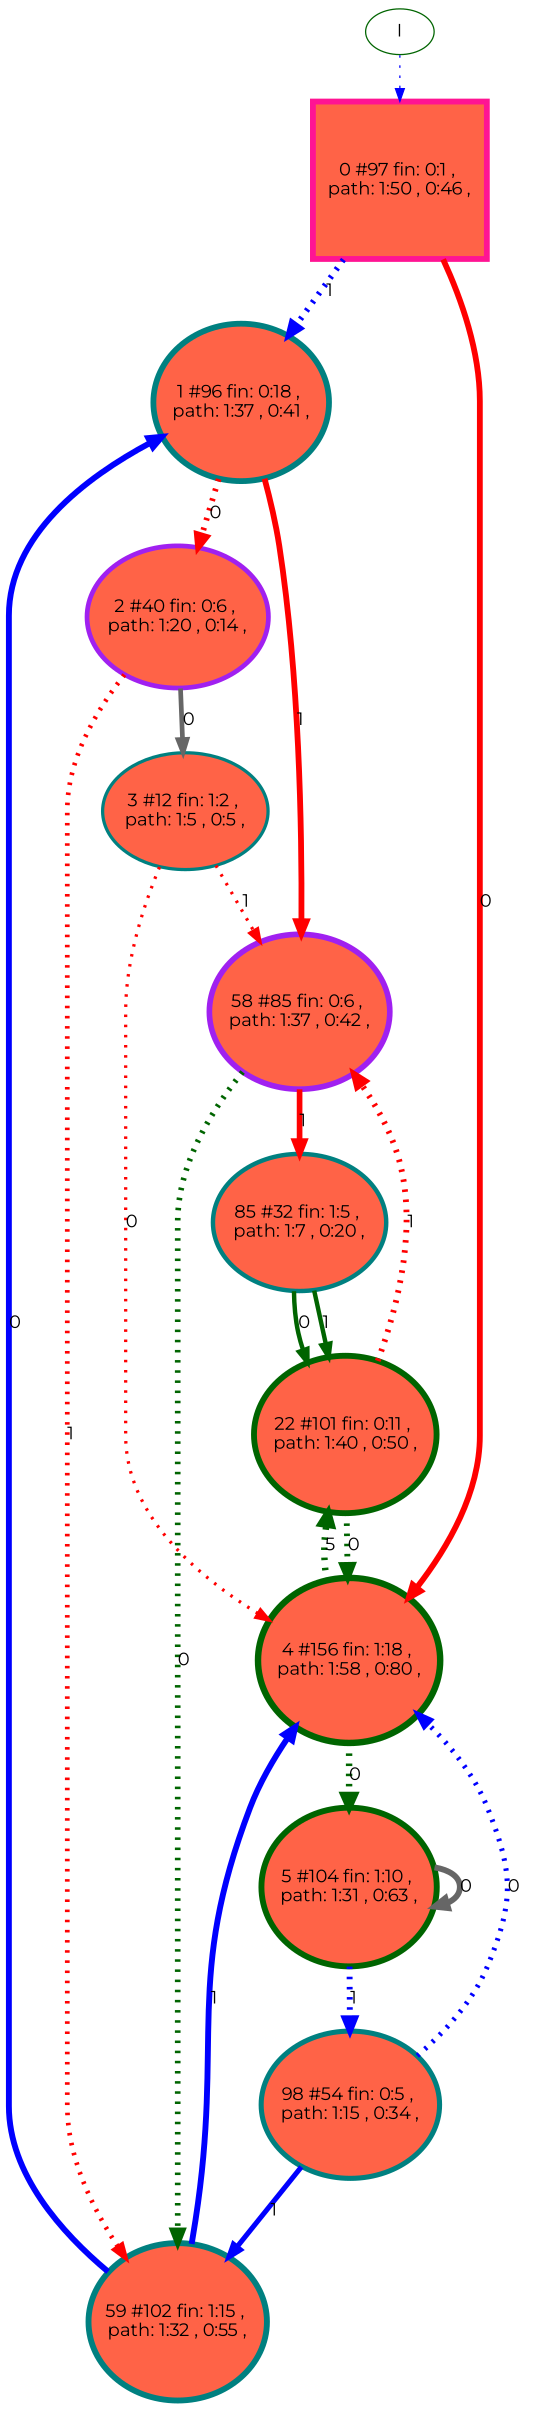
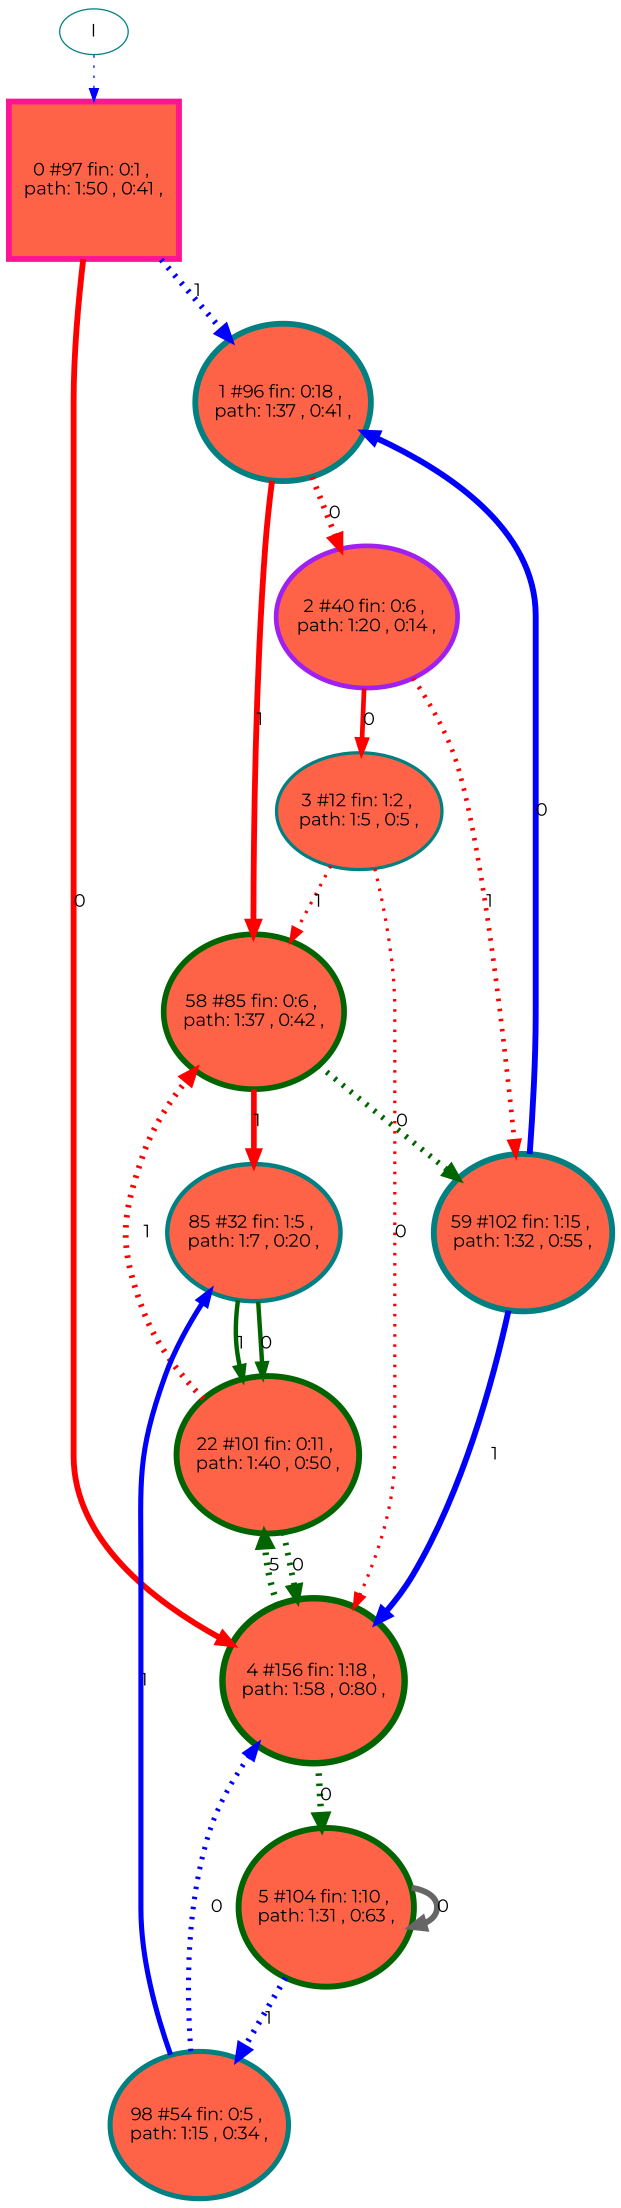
  digraph {
    fontname=Montserrat
    node [color=teal fillcolor=tomato fontname=Montserrat style=filled]
    edge [color=red fontname=Montserrat penwidth=4.58497 style=dotted]
-   n1 [color=deeppink height=1.72008 label="0 #97 fin: 0:1 , \n path: 1:50 , 0:46 , " penwidth=4.58497 shape=box width=1.72008]
+   n1 [color=deeppink height=1.72008 label="0 #97 fin: 0:1 , \n path: 1:50 , 0:41 , " penwidth=4.58497 shape=box width=1.72008]
    n2 [height=1.71824 label="1 #96 fin: 0:18 , \n path: 1:37 , 0:41 , " penwidth=4.57471 width=1.71824]
    n3 [color=darkgreen height=1.80109 label="4 #156 fin: 1:18 , \n path: 1:58 , 0:80 , " penwidth=5.05625 width=1.80109]
-   n4 [color=purple height=1.69641 label="58 #85 fin: 0:6 , \n path: 1:37 , 0:42 , " penwidth=4.45435 width=1.69641]
+   n4 [color=darkgreen height=1.69641 label="58 #85 fin: 0:6 , \n path: 1:37 , 0:42 , " penwidth=4.45435 width=1.69641]
    n5 [color=purple height=1.55045 label="2 #40 fin: 0:6 , \n path: 1:20 , 0:14 , " penwidth=3.71357 width=1.55045]
    n6 [color=darkgreen height=1.72722 label="22 #101 fin: 0:11 , \n path: 1:40 , 0:50 , " penwidth=4.62497 width=1.72722]
    n7 [color=darkgreen height=1.73236 label="5 #104 fin: 1:10 , \n path: 1:31 , 0:63 , " penwidth=4.65396 width=1.73236]
-   I [color=darkgreen fillcolor="" style=""]
+   I [fillcolor="" style=""]
    n9 [height=1.5033 label="85 #32 fin: 1:5 , \n path: 1:7 , 0:20 , " penwidth=3.49651 width=1.5033]
    n10 [height=1.72895 label="59 #102 fin: 1:15 , \n path: 1:32 , 0:55 , " penwidth=4.63473 width=1.72895]
    n11 [height=1.27115 label="3 #12 fin: 1:2 , \n path: 1:5 , 0:5 , " penwidth=2.56495 width=1.27115]
    n12 [height=1.6109 label="98 #54 fin: 0:5 , \n path: 1:15 , 0:34 , " penwidth=4.00733 width=1.6109]
    n1 -> n2 [color=blue label="1 "]
    n1 -> n3 [label="0 " style=bold]
    n2 -> n4 [label="1 " penwidth=4.57471 style=bold]
    n2 -> n5 [label="0 " penwidth=4.57471]
    n3 -> n6 [color=darkgreen label="5 " penwidth=5.05625]
    n3 -> n7 [color=darkgreen label="0 " penwidth=5.05625]
    n4 -> n9 [label="1 " penwidth=4.45435 style=bold]
    n4 -> n10 [color=darkgreen label="0 " penwidth=4.45435]
    n5 -> n10 [label="1 " penwidth=3.71357]
-   n5 -> n11 [color=gray40 label="0 " penwidth=3.71357 style=bold]
+   n5 -> n11 [label="0 " penwidth=3.71357 style=bold]
    n6 -> n3 [color=darkgreen label="0 " penwidth=4.62497]
    n6 -> n4 [label="1 " penwidth=4.62497]
    n7 -> n7 [color=gray40 label="0 " penwidth=4.65396 style=bold]
    n7 -> n12 [color=blue label="1 " penwidth=4.65396]
    I -> n1 [color=blue penwidth=""]
    n9 -> n6 [color=darkgreen label="1 " penwidth=3.49651 style=bold]
    n9 -> n6 [color=darkgreen label="0 " penwidth=3.49651 style=bold]
    n10 -> n2 [color=blue label="0 " penwidth=4.63473 style=bold]
    n10 -> n3 [color=blue label="1 " penwidth=4.63473 style=bold]
    n11 -> n3 [label="0 " penwidth=2.56495]
    n11 -> n4 [label="1 " penwidth=2.56495]
    n12 -> n3 [color=blue label="0 " penwidth=4.00733]
-   n12 -> n10 [color=blue label="1 " penwidth=4.00733 style=bold]
+   n12 -> n9 [color=blue label="1 " penwidth=4.00733 style=bold]
  }
